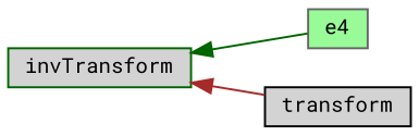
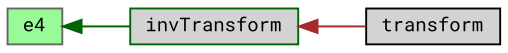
  digraph {
    fontname="Roboto Mono"
    rankdir=LR
    node [fillcolor=lightgrey fontname="Roboto Mono" fontsize=10 shape=record style=filled]
    edge [dir=back fontname="Roboto Mono" fontsize=10 labelfontname=FreeSans labelfontsize=10 style=solid]
    n1 [color=darkgreen fontcolor=black height=0.2 label=invTransform width=0.4]
    n2 [color=gray40 fillcolor=palegreen height=0.2 label=e4 width=0.4]
    n3 [color=black height=0.2 label=transform width=0.4]
-   n1 -> n2 [color=darkgreen]
+   n2 -> n1 [color=darkgreen]
    n1 -> n3 [color=brown]
  }
